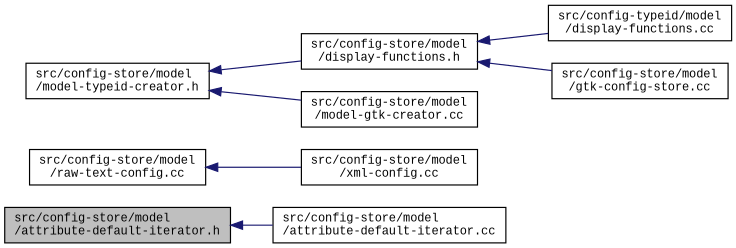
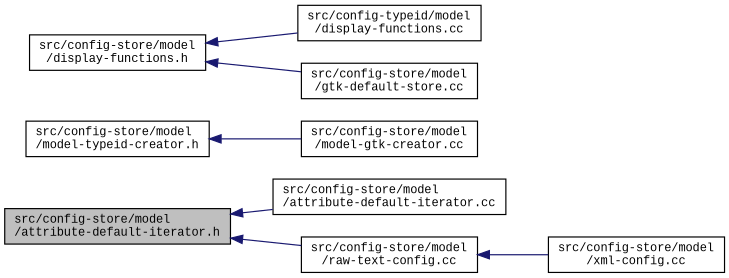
  digraph {
    fontname="Liberation Mono"
    rankdir=LR
    node [color=black fillcolor=white fontname="Liberation Mono" fontsize=10 shape=record style=filled]
    edge [color=midnightblue dir=back fontname="Liberation Mono" fontsize=10 labelfontname=Helvetica labelfontsize=10 style=solid]
    n1 [fillcolor=grey75 fontcolor=black height=0.2 label="src/config-store/model\l/attribute-default-iterator.h" width=0.4]
    n2 [height=0.2 label="src/config-store/model\l/attribute-default-iterator.cc" width=0.4]
    n3 [height=0.2 label="src/config-store/model\l/raw-text-config.cc" width=0.4]
    n4 [height=0.2 label="src/config-store/model\l/model-typeid-creator.h" width=0.4]
    n5 [height=0.2 label="src/config-store/model\l/display-functions.h" width=0.4]
    n6 [height=0.2 label="src/config-store/model\l/model-gtk-creator.cc" width=0.4]
    n7 [height=0.2 label="src/config-store/model\l/xml-config.cc" width=0.4]
    n8 [height=0.2 label="src/config-typeid/model\l/display-functions.cc" width=0.4]
-   n9 [height=0.2 label="src/config-store/model\l/gtk-config-store.cc" width=0.4]
+   n9 [height=0.2 label="src/config-store/model\l/gtk-default-store.cc" width=0.4]
    n1 -> n2
+   n1 -> n3
    n3 -> n7
-   n4 -> n5
    n4 -> n6
    n5 -> n8
    n5 -> n9
  }
